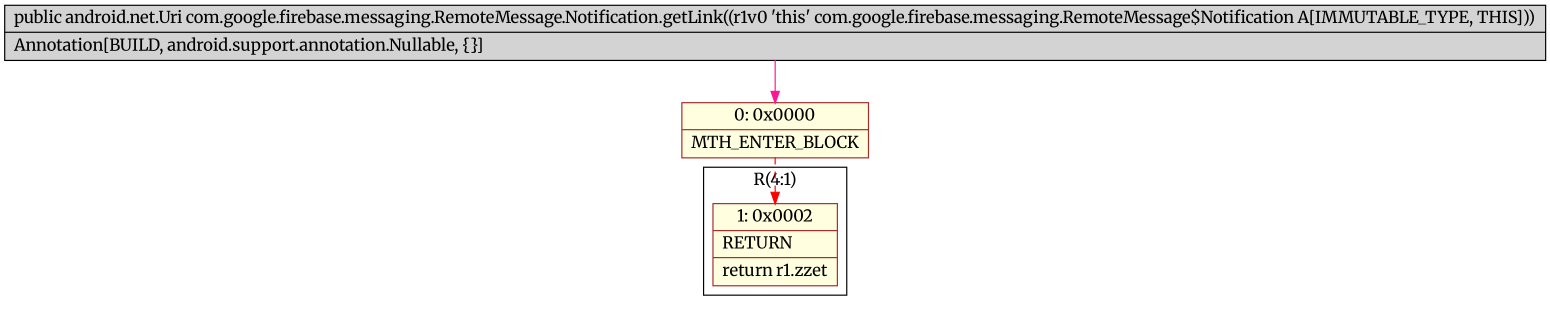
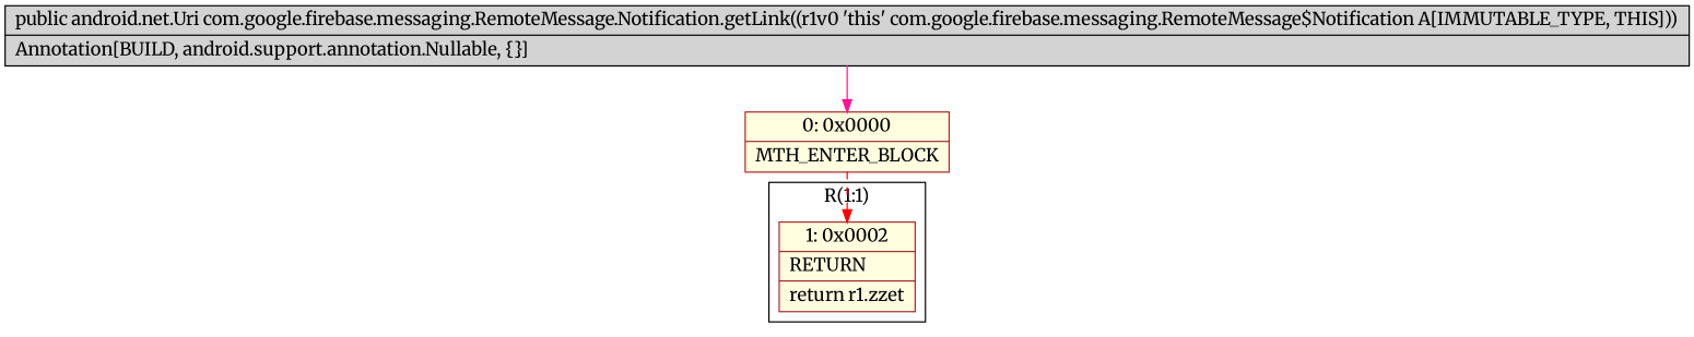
  digraph {
    fontname=Merriweather
    node [color=brown shape=record style=filled fillcolor=lightyellow fontname=Merriweather]
    edge [fontname=Merriweather]
    n1 [label="{1\:\ 0x0002|RETURN\l|return r1.zzet\l}"]
    n2 [label="{0\:\ 0x0000|MTH_ENTER_BLOCK\l}"]
    n3 [label="{public android.net.Uri com.google.firebase.messaging.RemoteMessage.Notification.getLink((r1v0 'this' com.google.firebase.messaging.RemoteMessage$Notification A[IMMUTABLE_TYPE, THIS]))  | Annotation[BUILD, android.support.annotation.Nullable, \{\}]\l}" fillcolor=lightgrey color=black]
    subgraph cluster_1 {
-     label="R(4:1)"
+     label="R(1:1)"
      n1
    }
    n2 -> n1 [color=red style=dashed]
    n3 -> n2 [color=deeppink style=solid]
  }
